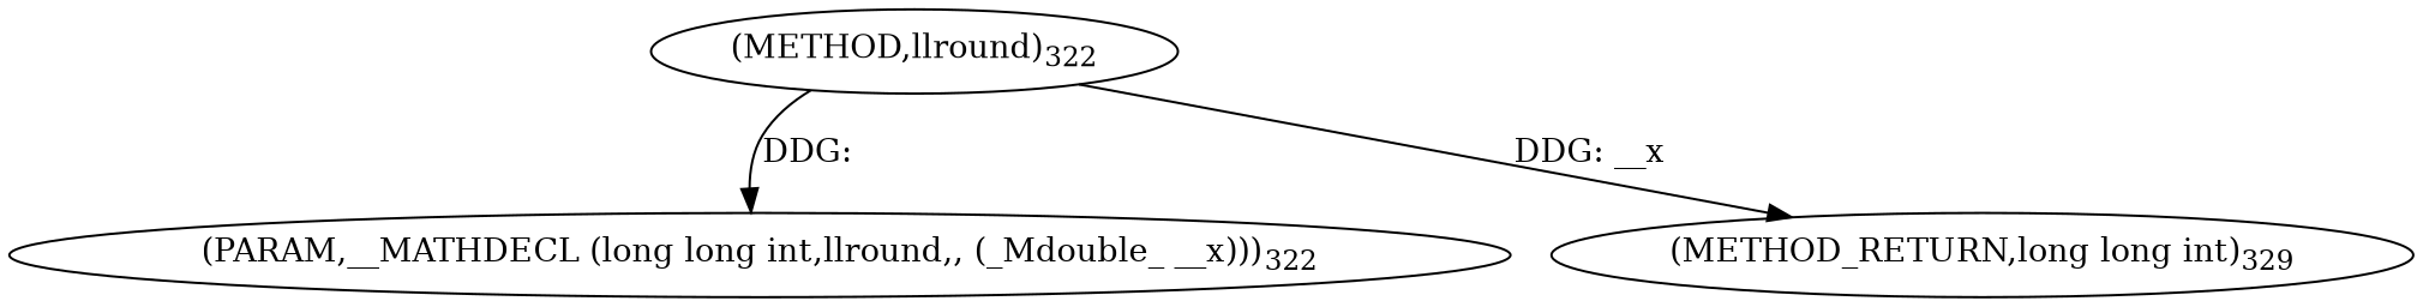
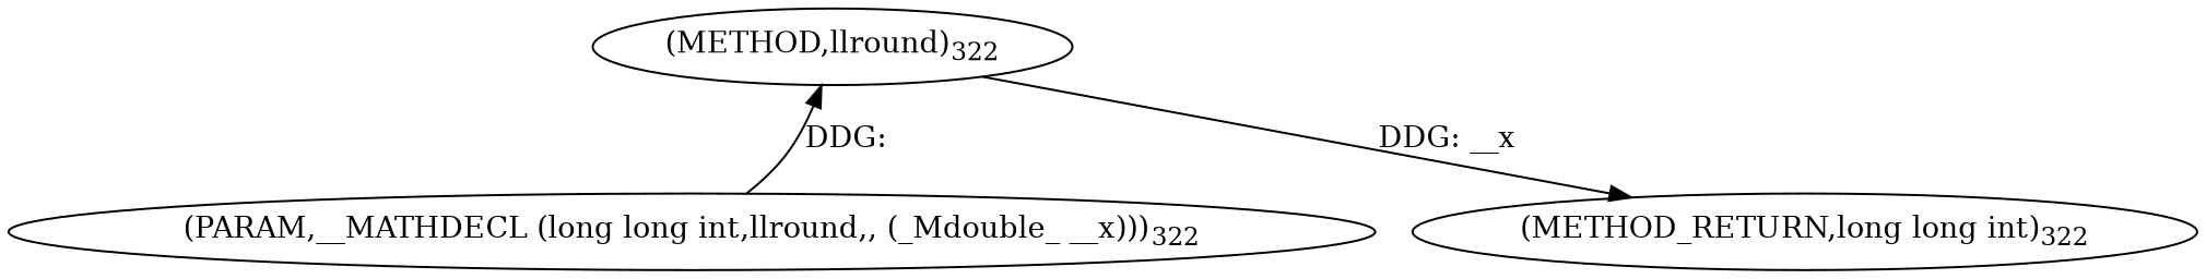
  digraph {
    n1 [label=<(METHOD,llround)<SUB>322</SUB>>]
    n2 [label=<(PARAM,__MATHDECL (long long int,llround,, (_Mdouble_ __x)))<SUB>322</SUB>>]
-   n3 [label=<(METHOD_RETURN,long long int)<SUB>329</SUB>>]
-   n1 -> n2 [label="DDG: "]
+   n3 [label=<(METHOD_RETURN,long long int)<SUB>322</SUB>>]
+   n2 -> n1 [label="DDG: "]
    n1 -> n3 [label="DDG: __x"]
  }
